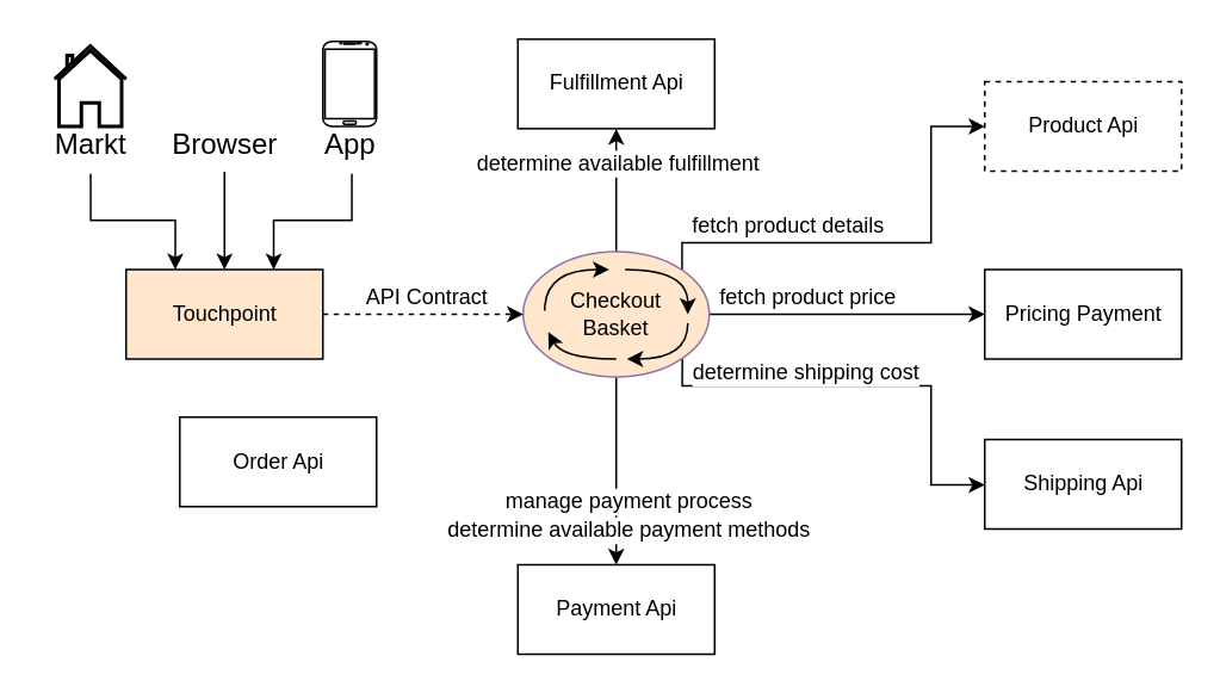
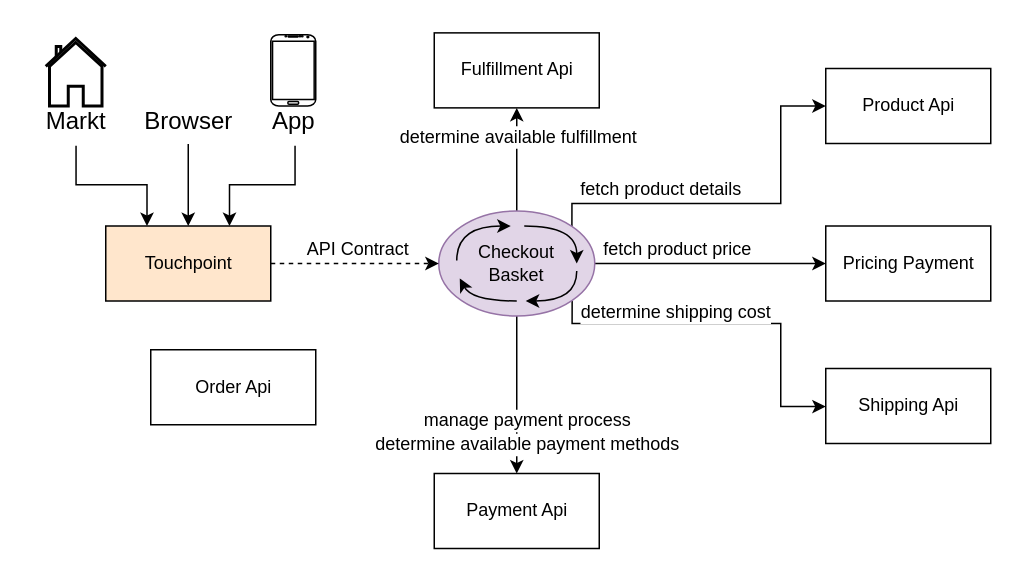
  <mxCell id="0" />
  <mxCell id="1" parent="0" />
  <mxCell id="2" style="edgeStyle=orthogonalEdgeStyle;rounded=0;orthogonalLoop=1;jettySize=auto;html=1;fontSize=12;exitX=0.525;exitY=1.005;exitDx=0;exitDy=0;exitPerimeter=0;" edge="1" parent="1" source="4" target="21"><mxGeometry relative="1" as="geometry" /></mxCell>
  <mxCell id="3" style="edgeStyle=orthogonalEdgeStyle;rounded=0;orthogonalLoop=1;jettySize=auto;html=1;exitX=0.151;exitY=1.021;exitDx=0;exitDy=0;fontSize=12;exitPerimeter=0;entryX=0.25;entryY=0;entryDx=0;entryDy=0;" edge="1" parent="1" source="4" target="21"><mxGeometry relative="1" as="geometry" /></mxCell>
  <mxCell id="4" value="" style="rounded=0;whiteSpace=wrap;html=1;fontSize=12;strokeWidth=1;fillColor=none;strokeColor=none;" vertex="1" parent="1"><mxGeometry x="20" y="20" width="200" height="75" as="geometry" /></mxCell>
  <mxCell id="5" value="" style="html=1;verticalLabelPosition=bottom;align=center;labelBackgroundColor=#ffffff;verticalAlign=top;strokeWidth=2;strokeColor=#000000;shadow=0;dashed=0;shape=mxgraph.ios7.icons.home;" parent="1" vertex="1"><mxGeometry x="30" y="25" width="40" height="45" as="geometry" /></mxCell>
  <mxCell id="6" value="Markt" style="text;html=1;align=center;verticalAlign=middle;resizable=0;points=[];autosize=1;strokeColor=none;fillColor=none;fontSize=16;" parent="1" vertex="1"><mxGeometry x="20" y="70" width="60" height="20" as="geometry" /></mxCell>
  <mxCell id="7" style="edgeStyle=orthogonalEdgeStyle;rounded=0;orthogonalLoop=1;jettySize=auto;html=1;fontSize=12;exitX=1;exitY=1;exitDx=0;exitDy=0;entryX=0;entryY=0.5;entryDx=0;entryDy=0;" edge="1" parent="1"><mxGeometry relative="1" as="geometry"><mxPoint x="380.945" y="200" as="sourcePoint" /><mxPoint x="550" y="270.37" as="targetPoint" /><Array as="points"><mxPoint x="381" y="215" /><mxPoint x="520" y="215" /><mxPoint x="520" y="270" /></Array></mxGeometry></mxCell>
  <mxCell id="8" value="determine shipping cost" style="edgeLabel;html=1;align=center;verticalAlign=middle;resizable=0;points=[];fontSize=12;" vertex="1" connectable="0" parent="7"><mxGeometry x="0.204" y="-1" relative="1" as="geometry"><mxPoint x="-60" y="-9" as="offset" /></mxGeometry></mxCell>
  <mxCell id="9" style="edgeStyle=orthogonalEdgeStyle;rounded=0;orthogonalLoop=1;jettySize=auto;html=1;fontSize=12;" edge="1" parent="1" source="18" target="29"><mxGeometry relative="1" as="geometry" /></mxCell>
  <mxCell id="10" value="determine available fulfillment" style="edgeLabel;html=1;align=center;verticalAlign=middle;resizable=0;points=[];fontSize=12;" vertex="1" connectable="0" parent="9"><mxGeometry x="0.669" relative="1" as="geometry"><mxPoint y="7" as="offset" /></mxGeometry></mxCell>
  <mxCell id="11" style="edgeStyle=orthogonalEdgeStyle;rounded=0;orthogonalLoop=1;jettySize=auto;html=1;fontSize=12;" edge="1" parent="1" source="18" target="30"><mxGeometry relative="1" as="geometry" /></mxCell>
  <mxCell id="12" value="fetch product price" style="edgeLabel;html=1;align=center;verticalAlign=middle;resizable=0;points=[];fontSize=12;" vertex="1" connectable="0" parent="11"><mxGeometry x="0.807" relative="1" as="geometry"><mxPoint x="-85" y="-10" as="offset" /></mxGeometry></mxCell>
  <mxCell id="13" style="edgeStyle=orthogonalEdgeStyle;rounded=0;orthogonalLoop=1;jettySize=auto;html=1;fontSize=12;exitX=1;exitY=0;exitDx=0;exitDy=0;entryX=0;entryY=0.5;entryDx=0;entryDy=0;" edge="1" parent="1" source="18" target="31"><mxGeometry relative="1" as="geometry"><Array as="points"><mxPoint x="381" y="135" /><mxPoint x="520" y="135" /><mxPoint x="520" y="70" /></Array></mxGeometry></mxCell>
  <mxCell id="14" value="fetch product details" style="edgeLabel;html=1;align=center;verticalAlign=middle;resizable=0;points=[];fontSize=12;" vertex="1" connectable="0" parent="13"><mxGeometry x="0.79" y="4" relative="1" as="geometry"><mxPoint x="-84" y="59" as="offset" /></mxGeometry></mxCell>
  <mxCell id="15" style="edgeStyle=orthogonalEdgeStyle;rounded=0;orthogonalLoop=1;jettySize=auto;html=1;fontSize=12;exitX=0.5;exitY=1;exitDx=0;exitDy=0;" edge="1" parent="1" source="18" target="32"><mxGeometry relative="1" as="geometry" /></mxCell>
  <mxCell id="16" value="manage payment process" style="edgeLabel;html=1;align=center;verticalAlign=middle;resizable=0;points=[];fontSize=12;" vertex="1" connectable="0" parent="15"><mxGeometry x="-0.176" y="4" relative="1" as="geometry"><mxPoint x="2" y="26" as="offset" /></mxGeometry></mxCell>
  <mxCell id="17" value="determine available payment methods" style="edgeLabel;html=1;align=center;verticalAlign=middle;resizable=0;points=[];fontSize=12;" vertex="1" connectable="0" parent="15"><mxGeometry x="-0.367" y="2" relative="1" as="geometry"><mxPoint x="4" y="52" as="offset" /></mxGeometry></mxCell>
- <mxCell id="18" value="Checkout&lt;br&gt;Basket" style="ellipse;whiteSpace=wrap;html=1;fillColor=#ffe6cc;strokeColor=#9673a6;" vertex="1" parent="1"><mxGeometry x="292" y="140" width="104" height="70" as="geometry" /></mxCell>
+ <mxCell id="18" value="Checkout&lt;br&gt;Basket" style="ellipse;whiteSpace=wrap;html=1;fillColor=#e1d5e7;strokeColor=#9673a6;" vertex="1" parent="1"><mxGeometry x="292" y="140" width="104" height="70" as="geometry" /></mxCell>
  <mxCell id="19" style="edgeStyle=orthogonalEdgeStyle;rounded=0;orthogonalLoop=1;jettySize=auto;html=1;dashed=1;" edge="1" parent="1" source="21" target="18"><mxGeometry relative="1" as="geometry" /></mxCell>
  <mxCell id="20" value="API Contract" style="edgeLabel;html=1;align=center;verticalAlign=middle;resizable=0;points=[];fontSize=12;" vertex="1" connectable="0" parent="19"><mxGeometry x="-0.13" y="-2" relative="1" as="geometry"><mxPoint x="8" y="-12" as="offset" /></mxGeometry></mxCell>
  <mxCell id="21" value="Touchpoint" style="html=1;fillColor=#ffe6cc;" vertex="1" parent="1"><mxGeometry x="70" y="150" width="110" height="50" as="geometry" /></mxCell>
  <mxCell id="22" value="" style="shape=image;html=1;verticalAlign=top;verticalLabelPosition=bottom;labelBackgroundColor=#ffffff;imageAspect=0;aspect=fixed;image=https://cdn1.iconfinder.com/data/icons/100-basic-for-user-interface/32/29-Screen-128.png;strokeColor=#000000;" parent="1" vertex="1"><mxGeometry x="105" y="30" width="40" height="40" as="geometry" /></mxCell>
  <mxCell id="23" value="&lt;font style=&quot;font-size: 16px&quot;&gt;Browser&lt;/font&gt;" style="text;html=1;align=center;verticalAlign=middle;resizable=0;points=[];autosize=1;strokeColor=none;fillColor=none;" parent="1" vertex="1"><mxGeometry x="90" y="70" width="70" height="20" as="geometry" /></mxCell>
  <mxCell id="24" value="" style="verticalLabelPosition=bottom;verticalAlign=top;html=1;shadow=0;dashed=0;strokeWidth=1;shape=mxgraph.android.phone2;fontSize=12;" parent="1" vertex="1"><mxGeometry x="180" y="22.5" width="30" height="47.5" as="geometry" /></mxCell>
  <mxCell id="25" style="edgeStyle=orthogonalEdgeStyle;rounded=0;orthogonalLoop=1;jettySize=auto;html=1;entryX=0.75;entryY=0;entryDx=0;entryDy=0;fontSize=12;exitX=0.881;exitY=1.021;exitDx=0;exitDy=0;exitPerimeter=0;" edge="1" parent="1" source="4" target="21"><mxGeometry relative="1" as="geometry"><mxPoint x="210" y="115" as="sourcePoint" /></mxGeometry></mxCell>
  <mxCell id="26" value="App" style="text;html=1;align=center;verticalAlign=middle;resizable=0;points=[];autosize=1;strokeColor=none;fillColor=none;fontSize=16;" parent="1" vertex="1"><mxGeometry x="175" y="70" width="40" height="20" as="geometry" /></mxCell>
  <mxCell id="27" value="Order Api" style="html=1;fontSize=12;strokeWidth=1;fillColor=none;" vertex="1" parent="1"><mxGeometry x="100" y="232.5" width="110" height="50" as="geometry" /></mxCell>
  <mxCell id="28" value="Shipping Api" style="html=1;fontSize=12;strokeWidth=1;fillColor=none;" vertex="1" parent="1"><mxGeometry x="550" y="245" width="110" height="50" as="geometry" /></mxCell>
  <mxCell id="29" value="Fulfillment Api" style="html=1;fontSize=12;strokeWidth=1;fillColor=none;" vertex="1" parent="1"><mxGeometry x="289" y="21.25" width="110" height="50" as="geometry" /></mxCell>
  <mxCell id="30" value="Pricing Payment" style="html=1;fontSize=12;strokeWidth=1;fillColor=none;" vertex="1" parent="1"><mxGeometry x="550" y="150" width="110" height="50" as="geometry" /></mxCell>
- <mxCell id="31" value="Product Api" style="html=1;fontSize=12;strokeWidth=1;fillColor=none;dashed=1;" vertex="1" parent="1"><mxGeometry x="550" y="45" width="110" height="50" as="geometry" /></mxCell>
+ <mxCell id="31" value="Product Api" style="html=1;fontSize=12;strokeWidth=1;fillColor=none;" vertex="1" parent="1"><mxGeometry x="550" y="45" width="110" height="50" as="geometry" /></mxCell>
  <mxCell id="32" value="Payment Api" style="html=1;fontSize=12;strokeWidth=1;fillColor=none;" vertex="1" parent="1"><mxGeometry x="289" y="315" width="110" height="50" as="geometry" /></mxCell>
  <mxCell id="33" value="" style="group" vertex="1" connectable="0" parent="1"><mxGeometry x="304" y="150" width="80" height="50" as="geometry" /></mxCell>
  <mxCell id="34" value="" style="curved=1;endArrow=classic;html=1;rounded=0;fontSize=12;strokeWidth=1;sketch=0;shadow=0;" edge="1" parent="33"><mxGeometry width="50" height="50" relative="1" as="geometry"><mxPoint y="23" as="sourcePoint" /><mxPoint x="36" as="targetPoint" /><Array as="points"><mxPoint /></Array></mxGeometry></mxCell>
  <mxCell id="35" value="" style="curved=1;endArrow=classic;html=1;rounded=0;fontSize=12;strokeWidth=1;sketch=0;shadow=0;" edge="1" parent="33"><mxGeometry width="50" height="50" relative="1" as="geometry"><mxPoint x="45.0" as="sourcePoint" /><mxPoint x="80" y="25" as="targetPoint" /><Array as="points"><mxPoint x="80" /></Array></mxGeometry></mxCell>
  <mxCell id="36" value="" style="curved=1;endArrow=classic;html=1;rounded=0;fontSize=12;strokeWidth=1;sketch=0;shadow=0;" edge="1" parent="33"><mxGeometry width="50" height="50" relative="1" as="geometry"><mxPoint x="80.0" y="30" as="sourcePoint" /><mxPoint x="46" y="50" as="targetPoint" /><Array as="points"><mxPoint x="80" y="50" /></Array></mxGeometry></mxCell>
  <mxCell id="37" value="" style="curved=1;endArrow=classic;html=1;rounded=0;fontSize=12;strokeWidth=1;sketch=0;shadow=0;" edge="1" parent="33"><mxGeometry width="50" height="50" relative="1" as="geometry"><mxPoint x="40.0" y="50.0" as="sourcePoint" /><mxPoint x="2.0" y="35" as="targetPoint" /><Array as="points"><mxPoint x="10" y="50" /></Array></mxGeometry></mxCell>
